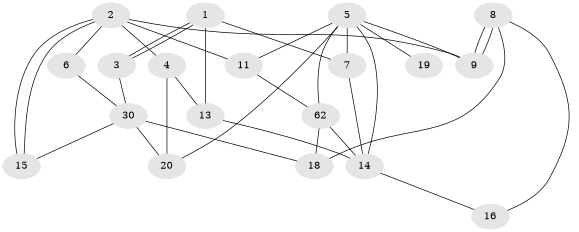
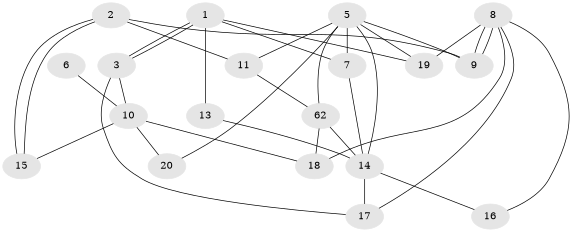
  graph {
    node [color=gray90 style=filled]
    1
    3
    7
    13
    19
-   10 [label=30]
+   10
+   17
    14
    2
-   4
    6
    9
    11
    15
    20
    n16 [label=62]
    18
    5
    16
    8
    1 -- 3
    1 -- 3
    1 -- 7
    1 -- 13
+   1 -- 19
    3 -- 10
+   3 -- 17
    7 -- 14
    13 -- 14
    10 -- 15
    10 -- 20
    10 -- 18
+   14 -- 17
    14 -- 16
-   2 -- 4
-   2 -- 6
    2 -- 9
    2 -- 11
    2 -- 15
    2 -- 15
-   4 -- 13
-   4 -- 20
    6 -- 10
    11 -- n16
    n16 -- 14
    n16 -- 18
    5 -- 7
    5 -- 19
    5 -- 14
    5 -- 9
    5 -- 11
    5 -- 20
    5 -- n16
+   8 -- 19
+   8 -- 17
    8 -- 9
    8 -- 9
    8 -- 18
    8 -- 16
  }
